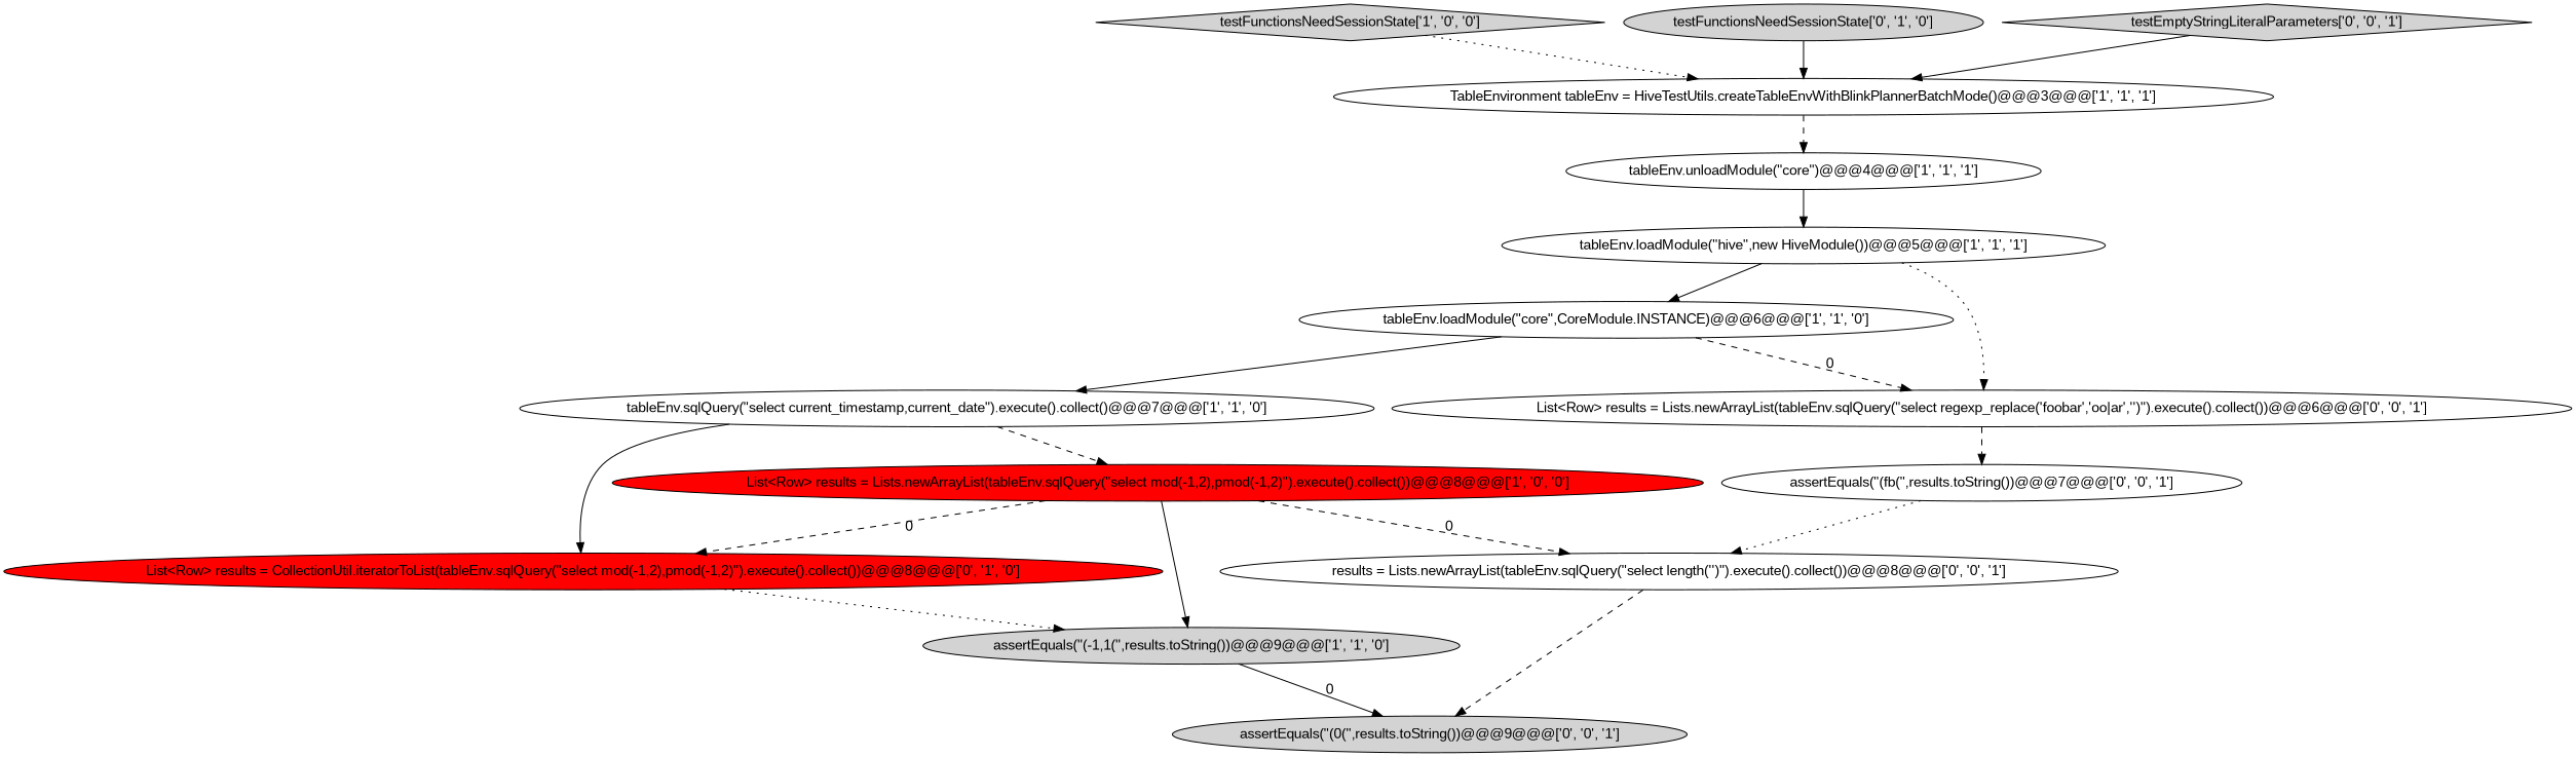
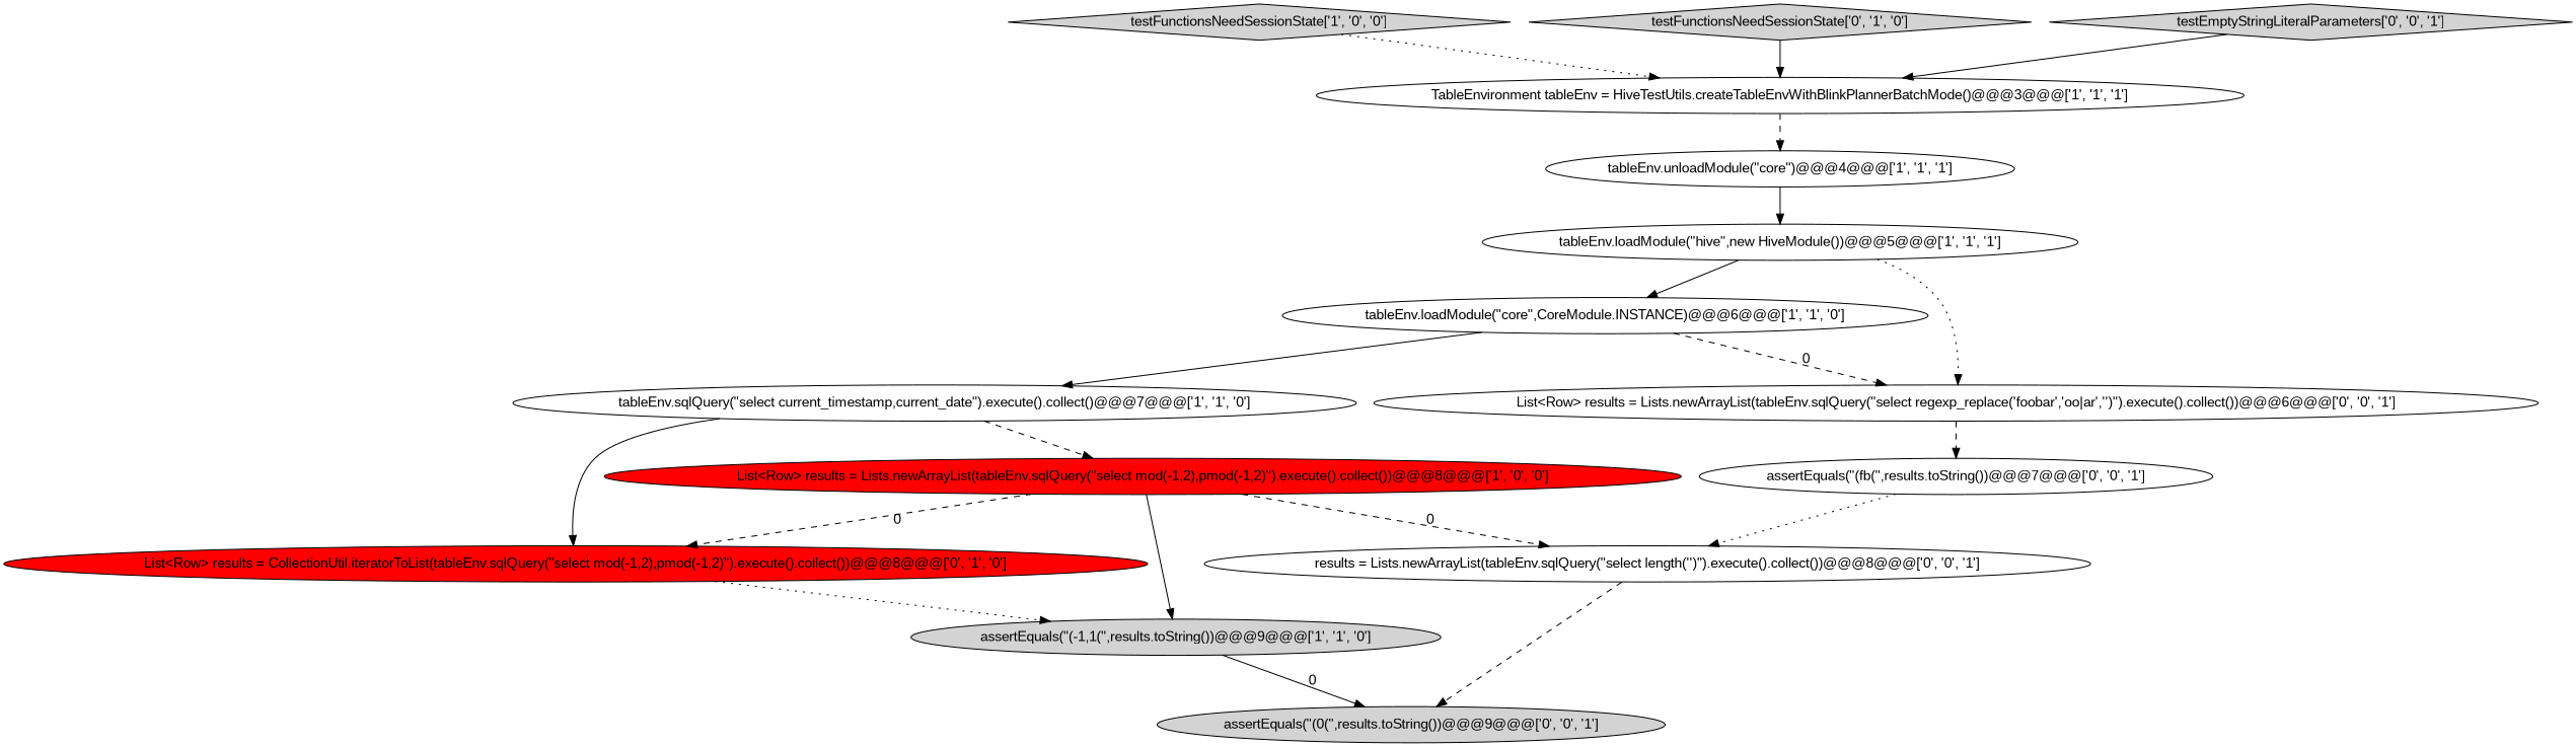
  digraph {
    fontname="Liberation Sans"
    node [fillcolor=white shape=ellipse style=filled fontname="Liberation Sans"]
    edge [style=solid fontname="Liberation Sans"]
    n1 [label="TableEnvironment tableEnv = HiveTestUtils.createTableEnvWithBlinkPlannerBatchMode()@@@3@@@['1', '1', '1']"]
    n2 [label="tableEnv.unloadModule(\"core\")@@@4@@@['1', '1', '1']"]
    n3 [label="tableEnv.loadModule(\"core\",CoreModule.INSTANCE)@@@6@@@['1', '1', '0']"]
    n4 [label="List<Row> results = Lists.newArrayList(tableEnv.sqlQuery(\"select regexp_replace('foobar','oo|ar','')\").execute().collect())@@@6@@@['0', '0', '1']"]
    n5 [label="tableEnv.sqlQuery(\"select current_timestamp,current_date\").execute().collect()@@@7@@@['1', '1', '0']"]
    n6 [fillcolor=lightgray label="assertEquals(\"(-1,1(\",results.toString())@@@9@@@['1', '1', '0']"]
    n7 [fillcolor=lightgray label="assertEquals(\"(0(\",results.toString())@@@9@@@['0', '0', '1']"]
    n8 [label="tableEnv.loadModule(\"hive\",new HiveModule())@@@5@@@['1', '1', '1']"]
    n9 [fillcolor=lightgray label="testFunctionsNeedSessionState['1', '0', '0']" shape=diamond]
-   n10 [fillcolor=lightgray label="testFunctionsNeedSessionState['0', '1', '0']"]
+   n10 [fillcolor=lightgray label="testFunctionsNeedSessionState['0', '1', '0']" shape=diamond]
    n11 [label="results = Lists.newArrayList(tableEnv.sqlQuery(\"select length('')\").execute().collect())@@@8@@@['0', '0', '1']"]
    n12 [fillcolor=red label="List<Row> results = Lists.newArrayList(tableEnv.sqlQuery(\"select mod(-1,2),pmod(-1,2)\").execute().collect())@@@8@@@['1', '0', '0']"]
    n13 [fillcolor=red label="List<Row> results = CollectionUtil.iteratorToList(tableEnv.sqlQuery(\"select mod(-1,2),pmod(-1,2)\").execute().collect())@@@8@@@['0', '1', '0']"]
    n14 [label="assertEquals(\"(fb(\",results.toString())@@@7@@@['0', '0', '1']"]
    n15 [fillcolor=lightgray label="testEmptyStringLiteralParameters['0', '0', '1']" shape=diamond]
    n1 -> n2 [style=dashed]
    n2 -> n8
    n3 -> n4 [label=0 style=dashed]
    n3 -> n5
    n4 -> n14 [style=dashed]
    n5 -> n12 [style=dashed]
    n5 -> n13
    n6 -> n7 [label=0]
    n8 -> n3
    n8 -> n4 [style=dotted]
    n9 -> n1 [style=dotted]
    n10 -> n1
    n11 -> n7 [style=dashed]
    n12 -> n6
    n12 -> n11 [label=0 style=dashed]
    n12 -> n13 [label=0 style=dashed]
    n13 -> n6 [style=dotted]
    n14 -> n11 [style=dotted]
    n15 -> n1
  }
